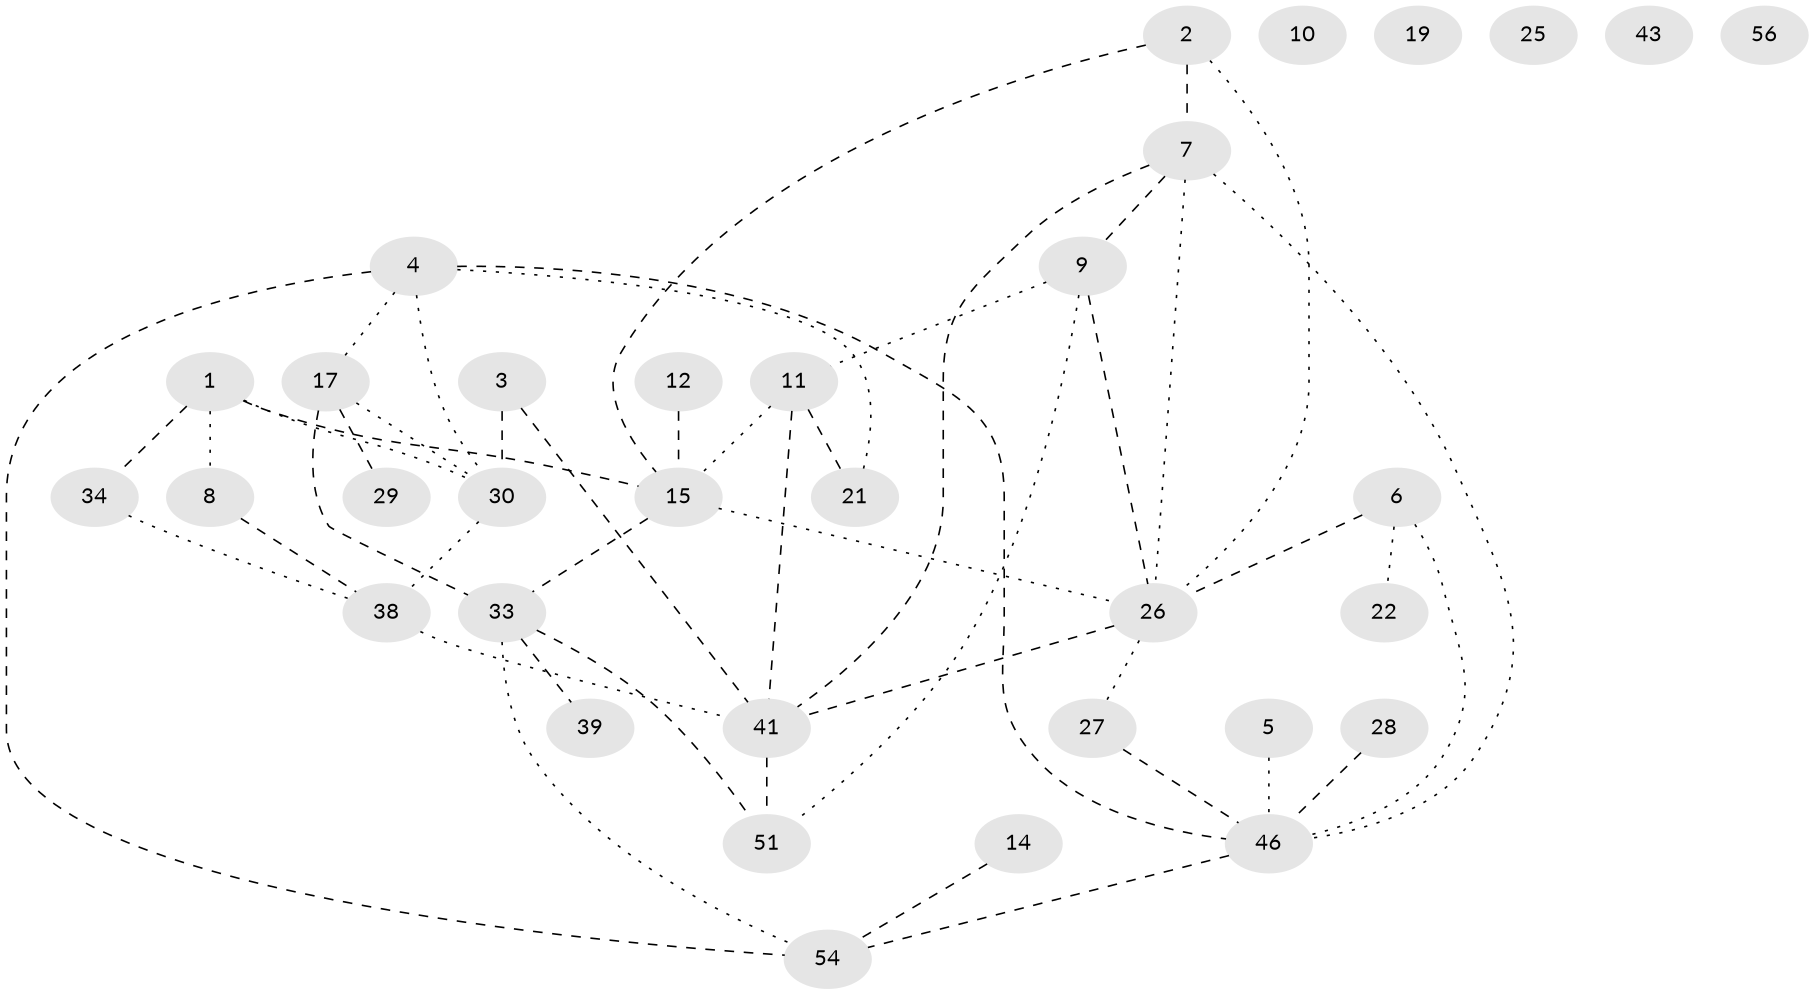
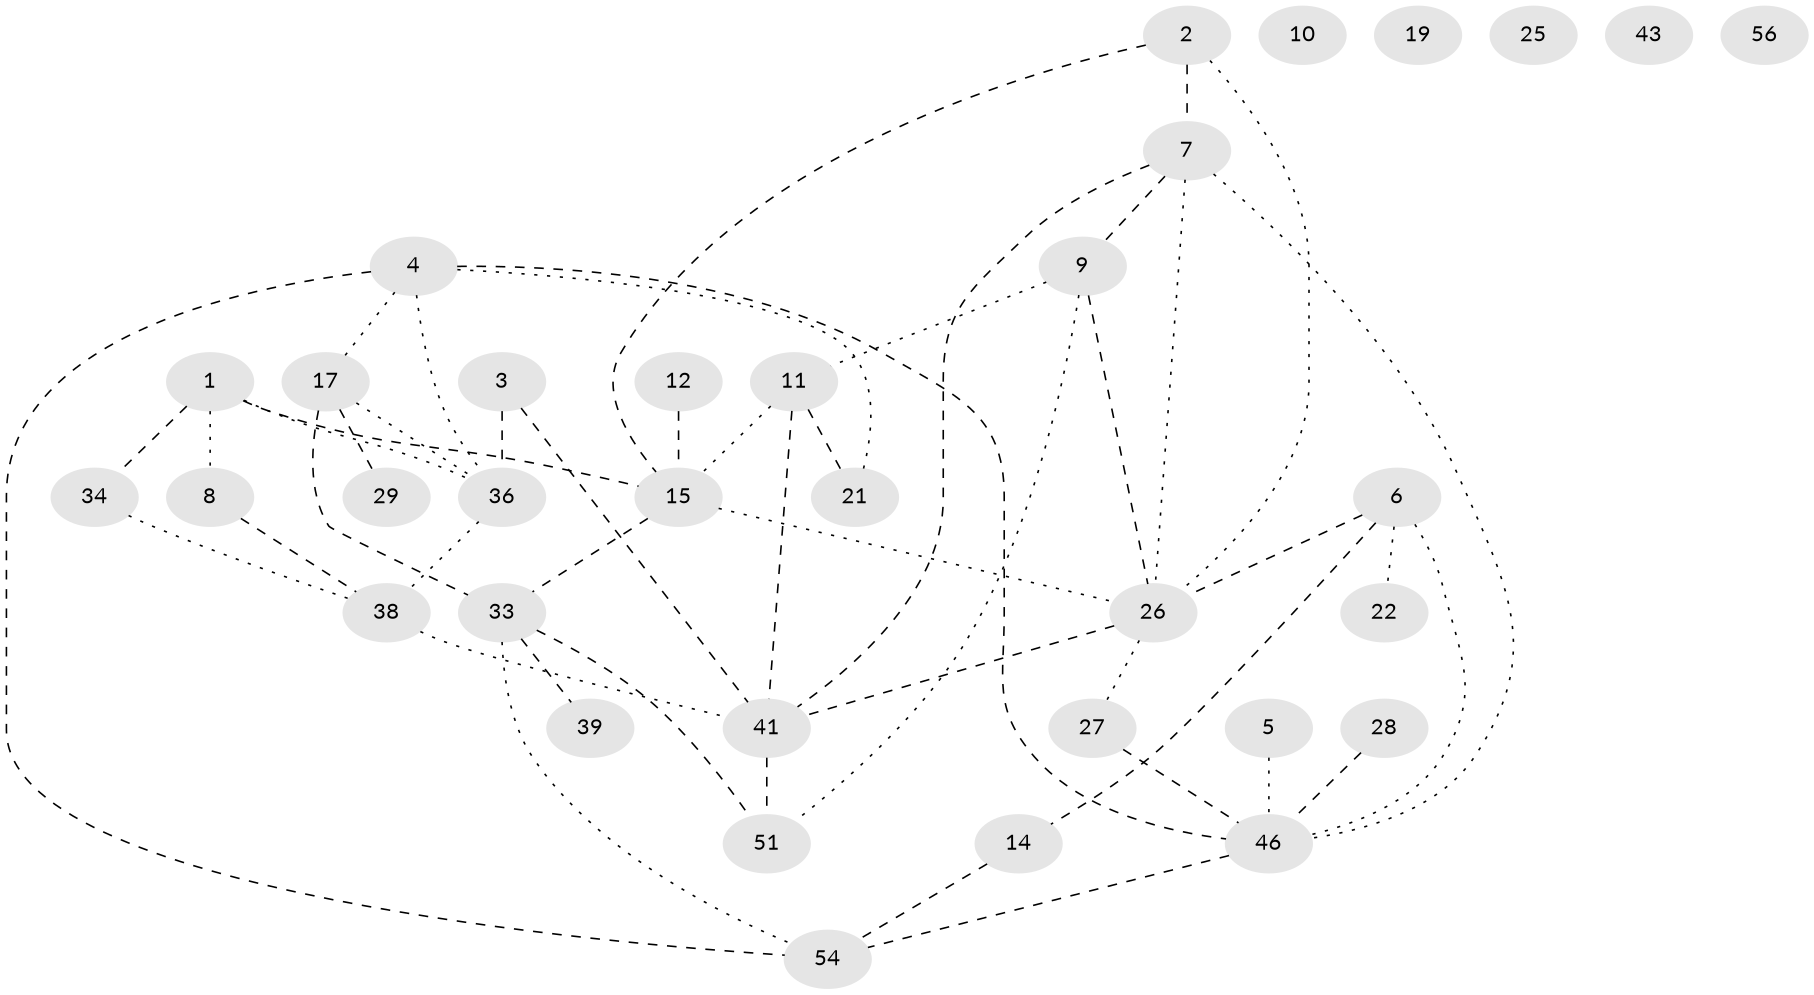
  graph {
    fontname=Lato
    node [color=gray90 fontname=Lato style=filled]
    edge [fontname=Lato style=dashed]
    1 [super="+37"]
    8 [super="+20"]
    15 [super="+16"]
    n4 [label=34]
-   36 [super="+49" label=30]
+   36 [super="+49"]
    38 [super="+44"]
    26 [super="+31"]
    33 [super="+35"]
    2 [super="+47"]
    7 [super="+52"]
    41 [super="+57"]
    46 [super="+48"]
    9 [super="+13"]
    27
    3 [super="+18"]
    51
    4 [super="+45"]
    17 [super="+53"]
    21 [super="+23"]
    54 [super="+55"]
    29
    5
    6 [super="+40"]
    14 [super="+42"]
    22
    11 [super="+50"]
    10 [super="+30"]
    28 [super="+34"]
    12
    39
    19 [super="+32"]
    25
    43
    56
    1 -- 8 [style=dotted]
    1 -- 15
    1 -- n4
    1 -- 36 [style=dotted]
    8 -- 38
    15 -- 26 [style=dotted]
    15 -- 33
    n4 -- 38 [style=dotted]
    36 -- 38 [style=dotted weight=2]
    38 -- 41 [style=dotted]
    26 -- 41
    26 -- 27 [style=dotted]
    33 -- 51
    33 -- 54 [style=dotted]
    33 -- 39
    2 -- 15
    2 -- 26 [style=dotted]
    2 -- 7
    7 -- 26 [style=dotted weight=2]
    7 -- 41
    7 -- 46 [style=dotted]
    7 -- 9
    41 -- 51
    46 -- 54
    9 -- 26
    9 -- 51 [style=dotted]
    9 -- 11 [style=dotted]
    27 -- 46
    3 -- 36 [weight=2]
    3 -- 41
    4 -- 36 [style=dotted]
    4 -- 46
    4 -- 17 [style=dotted]
    4 -- 21 [style=dotted]
    4 -- 54
    17 -- 36 [style=dotted]
    17 -- 33
    17 -- 29
    5 -- 46 [style=dotted]
    6 -- 26
    6 -- 46 [style=dotted]
+   6 -- 14
    6 -- 22 [style=dotted]
    14 -- 54
    11 -- 15 [style=dotted]
    11 -- 41
    11 -- 21
    28 -- 46
    12 -- 15
  }
